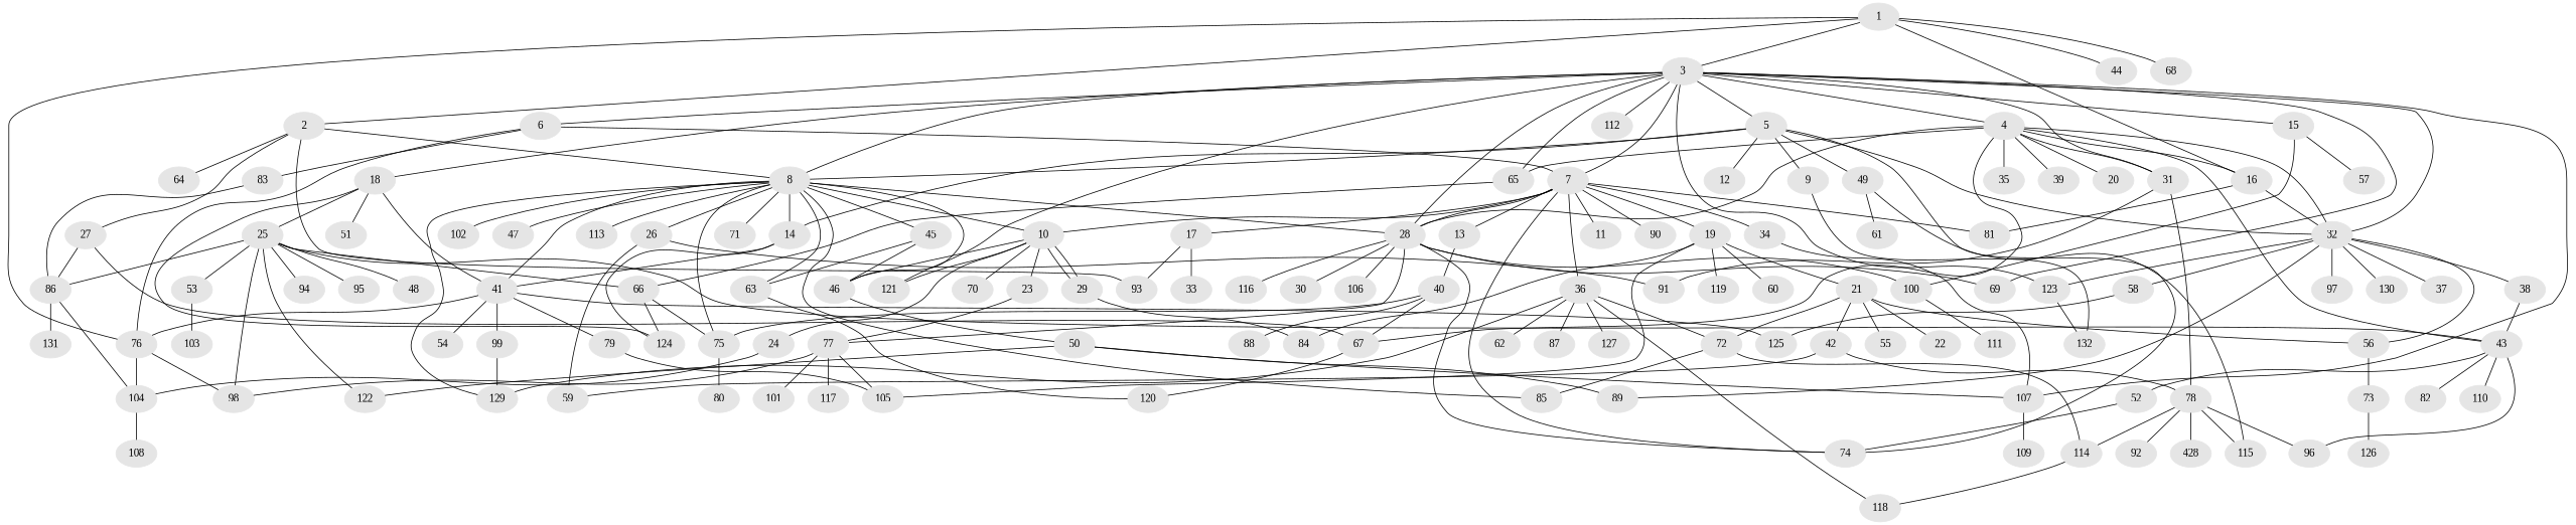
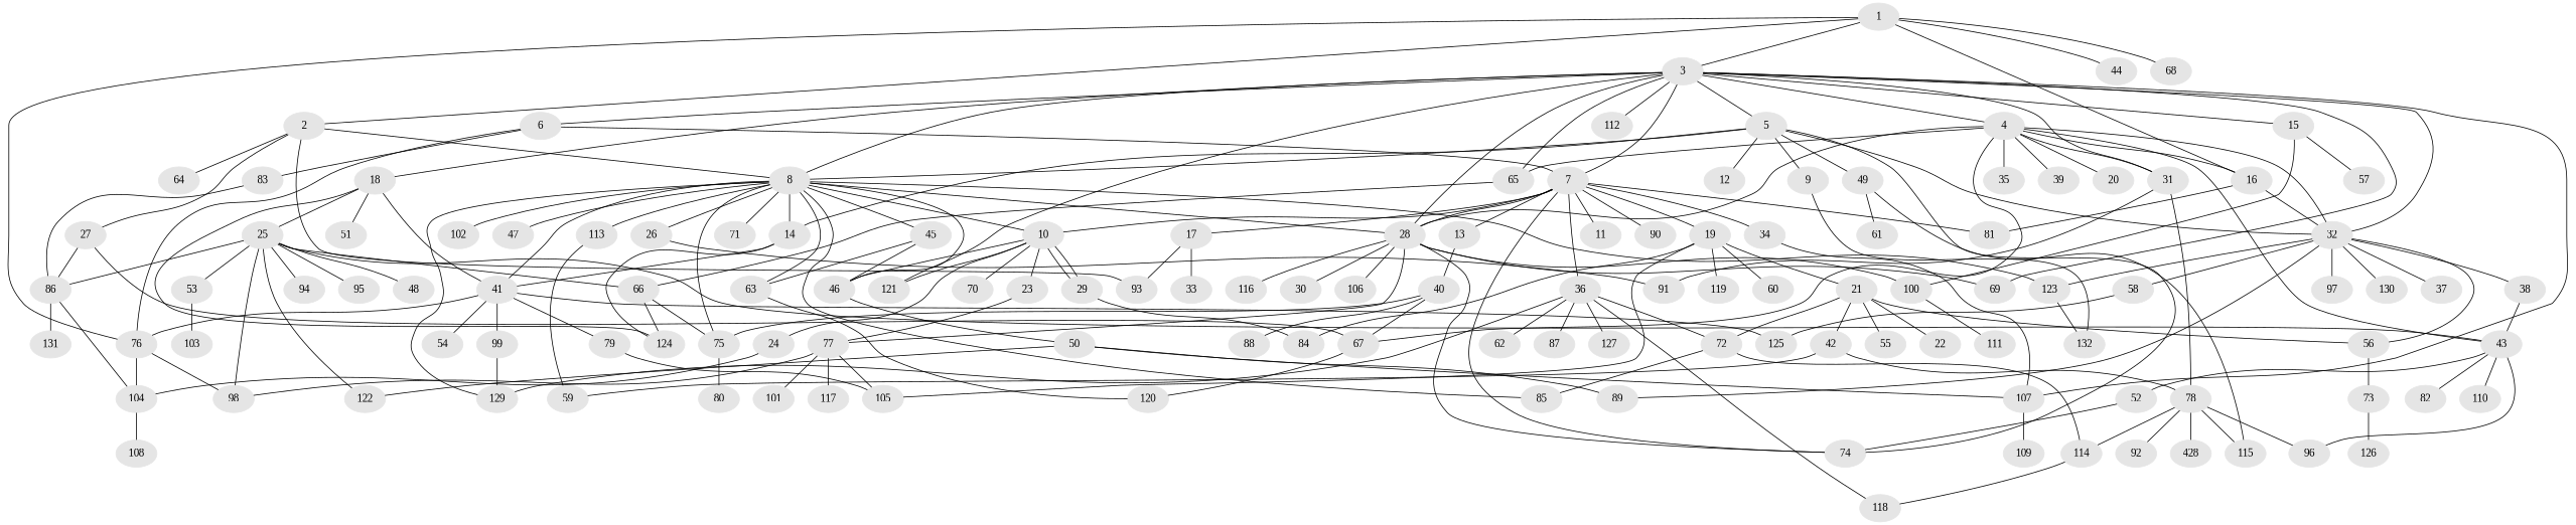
  graph {
    fontname="Liberation Serif"
    node [color=gray90 fontname="Liberation Serif" style=filled]
    edge [fontname="Liberation Serif"]
    1
    2
    3
    16
    44
    68
    76
    8
    27
    64
    93
    4
    5
    6
    7
    15
    18
    28
    31
    32
    65
    69
    107
    112
    121
    123
    81
    104
    98
    14
    10
    26
    41
    45
    46
    47
    71
    75
    85
    102
    113
    129
    63
    67
    86
    20
    35
    39
    43
    9
    12
    49
    74
    83
    11
    13
    17
    19
    34
    36
    90
    57
    100
    124
    25
    51
    77
    30
    106
    116
    91
    78
    56
    37
    38
    58
    89
    97
    130
    66
    109
    132
    52
    82
    96
    110
    120
    61
    115
    23
    24
    29
    70
    40
    33
    21
    60
    84
    105
    119
    72
    62
    87
    118
    127
    59
    54
    79
    99
    125
    50
    80
    88
    111
    48
    53
    94
    95
    122
    22
    42
    55
    73
    114
    101
    117
    108
    103
    131
    92
    n131 [label=428]
    126
    1 -- 2
    1 -- 3
    1 -- 16
    1 -- 44
    1 -- 68
    1 -- 76
    2 -- 8
    2 -- 27
    2 -- 64
    2 -- 93
    3 -- 8
    3 -- 4
    3 -- 5
    3 -- 6
    3 -- 7
    3 -- 15
    3 -- 18
    3 -- 28
    3 -- 31
    3 -- 32
    3 -- 65
    3 -- 69
    3 -- 107
    3 -- 112
    3 -- 121
-   3 -- 123
+   8 -- 123
    16 -- 32
    16 -- 81
    76 -- 104
    76 -- 98
    8 -- 28
    8 -- 14
    8 -- 10
    8 -- 26
    8 -- 41
    8 -- 45
    8 -- 46
    8 -- 47
    8 -- 71
    8 -- 75
    8 -- 85
    8 -- 102
    8 -- 113
    8 -- 129
    8 -- 63
    27 -- 67
    27 -- 86
    4 -- 16
    4 -- 28
    4 -- 31
    4 -- 32
    4 -- 65
    4 -- 67
    4 -- 20
    4 -- 35
    4 -- 39
    4 -- 43
    5 -- 8
    5 -- 32
    5 -- 14
    5 -- 9
    5 -- 12
    5 -- 49
    5 -- 74
    6 -- 76
    6 -- 7
    6 -- 83
    7 -- 28
    7 -- 81
    7 -- 10
    7 -- 74
    7 -- 11
    7 -- 13
    7 -- 17
    7 -- 19
    7 -- 34
    7 -- 36
    7 -- 90
    15 -- 57
    15 -- 100
    18 -- 41
    18 -- 124
    18 -- 25
    18 -- 51
    28 -- 69
    28 -- 74
    28 -- 100
    28 -- 77
    28 -- 30
    28 -- 106
    28 -- 116
    31 -- 91
    31 -- 78
    32 -- 123
    32 -- 56
    32 -- 37
    32 -- 38
    32 -- 58
    32 -- 89
    32 -- 97
    32 -- 130
    65 -- 66
    107 -- 109
    123 -- 132
    104 -- 108
    14 -- 41
    14 -- 124
    10 -- 121
    10 -- 46
    10 -- 23
    10 -- 24
    10 -- 29
    10 -- 29
    10 -- 70
    26 -- 91
-   26 -- 59
+   113 -- 59
    41 -- 76
    41 -- 54
    41 -- 79
    41 -- 99
    41 -- 125
    45 -- 46
    45 -- 63
    46 -- 50
    75 -- 80
    63 -- 120
    67 -- 120
    86 -- 104
    86 -- 131
    43 -- 52
    43 -- 82
    43 -- 96
    43 -- 110
    9 -- 132
    49 -- 61
    49 -- 115
    83 -- 86
    13 -- 40
    17 -- 93
    17 -- 33
    19 -- 21
    19 -- 60
    19 -- 84
    19 -- 105
    19 -- 119
    34 -- 107
    36 -- 129
    36 -- 72
    36 -- 62
    36 -- 87
    36 -- 118
    36 -- 127
    100 -- 111
    25 -- 98
    25 -- 86
    25 -- 43
    25 -- 66
    25 -- 48
    25 -- 53
    25 -- 94
    25 -- 95
    25 -- 122
    77 -- 98
    77 -- 105
    77 -- 101
    77 -- 117
    78 -- 96
    78 -- 115
    78 -- 114
    78 -- 92
    78 -- n131
    56 -- 73
    38 -- 43
    58 -- 125
    66 -- 75
    66 -- 124
    52 -- 74
    23 -- 77
    24 -- 104
    29 -- 84
    40 -- 75
    40 -- 67
    40 -- 88
    21 -- 56
    21 -- 72
    21 -- 22
    21 -- 42
    21 -- 55
    72 -- 85
    72 -- 114
    79 -- 105
    99 -- 129
    50 -- 107
    50 -- 89
    50 -- 122
    53 -- 103
    42 -- 78
    42 -- 59
    73 -- 126
    114 -- 118
  }
